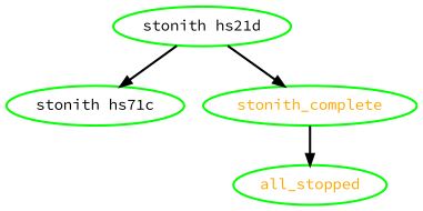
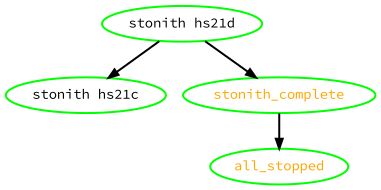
  digraph {
    fontname="Source Code Pro"
    node [color=green fontcolor=orange style=bold fontname="Source Code Pro"]
    edge [style=bold fontname="Source Code Pro"]
    all_stopped
-   "stonith hs21c" [fontcolor=black label="stonith hs71c"]
+   "stonith hs21c" [fontcolor=black]
    "stonith hs21d" [fontcolor=black]
    stonith_complete
    "stonith hs21d" -> "stonith hs21c"
    "stonith hs21d" -> stonith_complete
    stonith_complete -> all_stopped
  }
